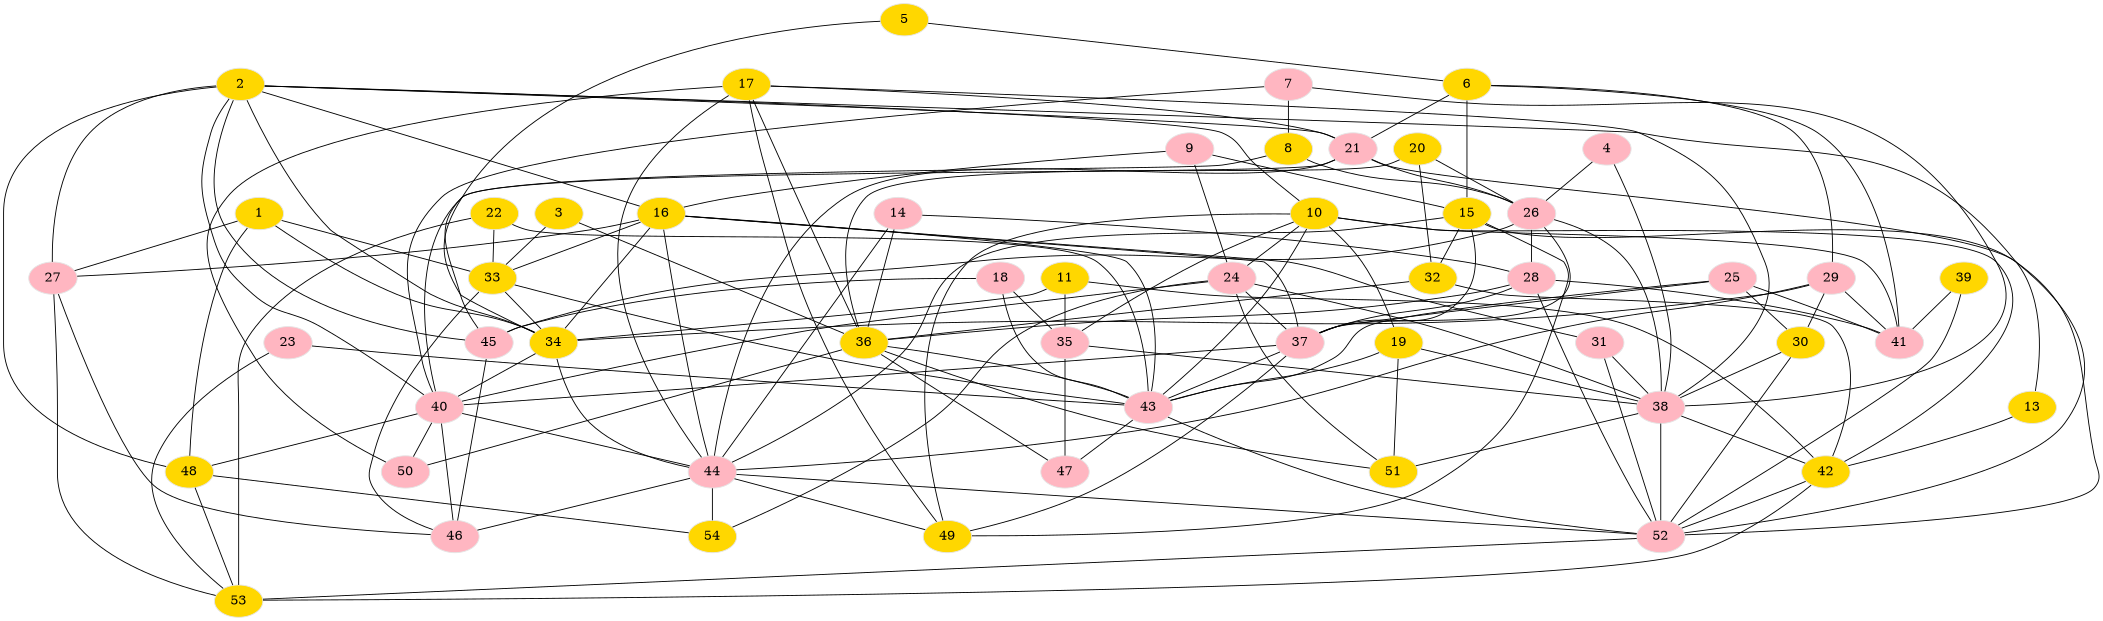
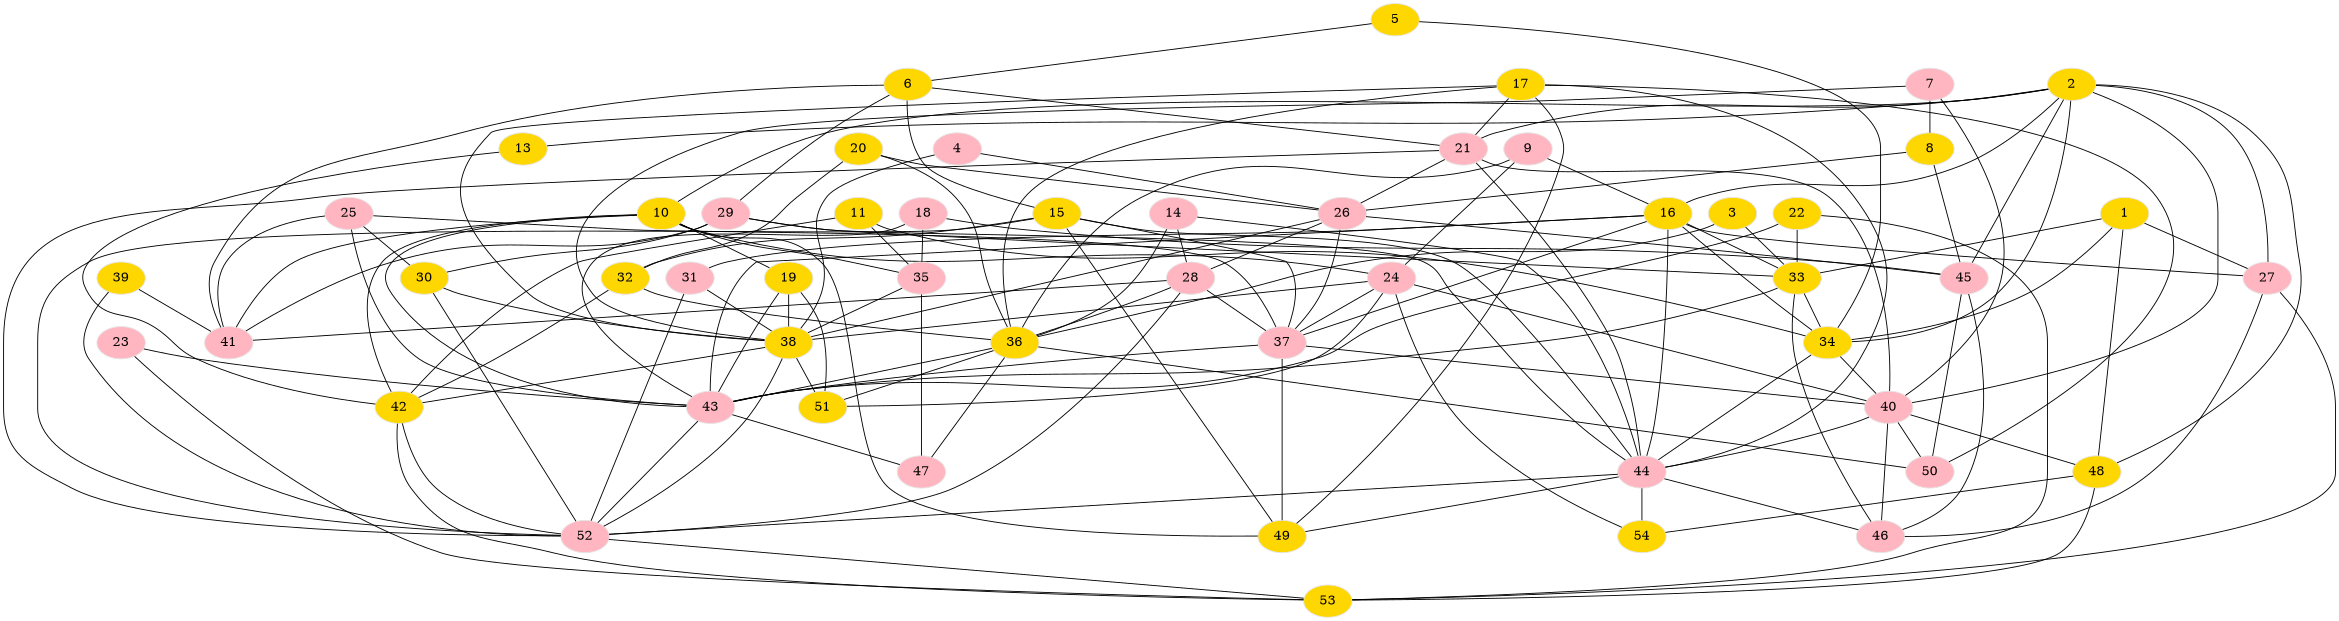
  graph {
    node [color=gray90 fillcolor=gold style=filled]
    edge [weight=1.0]
    27 [fillcolor=lightpink]
    1
    33
    34
    48
    53
    46 [fillcolor=lightpink]
    43 [fillcolor=lightpink]
    40 [fillcolor=lightpink]
    44 [fillcolor=lightpink]
    54
    2
    10
    13
    16
    21 [fillcolor=lightpink]
    45 [fillcolor=lightpink]
    41 [fillcolor=lightpink]
    24 [fillcolor=lightpink]
    19
    35 [fillcolor=lightpink]
    42
    49
    37 [fillcolor=lightpink]
    31 [fillcolor=lightpink]
    26 [fillcolor=lightpink]
    52 [fillcolor=lightpink]
    50 [fillcolor=lightpink]
    3
    36
    51
    47 [fillcolor=lightpink]
    4 [fillcolor=lightpink]
-   38 [fillcolor=lightpink]
+   38
    28 [fillcolor=lightpink]
    5
    6
    15
    29 [fillcolor=lightpink]
    32
    30
    7 [fillcolor=lightpink]
    8
    9 [fillcolor=lightpink]
    11
    14 [fillcolor=lightpink]
    17
    18 [fillcolor=lightpink]
    20
    22
    23 [fillcolor=lightpink]
    25 [fillcolor=lightpink]
    39
    27 -- 53
    27 -- 46
    1 -- 27
    1 -- 33
    1 -- 34
    1 -- 48
    33 -- 34
    33 -- 46
    33 -- 43
    34 -- 40
    34 -- 44
    48 -- 53
    48 -- 54
    43 -- 52
    43 -- 47
    40 -- 48
    40 -- 46 [weight=2.0]
    40 -- 44
    40 -- 50
    44 -- 46
    44 -- 54
    44 -- 49
    44 -- 52
    2 -- 27
    2 -- 34
    2 -- 48
    2 -- 40
    2 -- 10
    2 -- 13
    2 -- 16
    2 -- 21
    2 -- 45
    10 -- 43
    10 -- 41
    10 -- 24
    10 -- 19
    10 -- 35
    10 -- 42
    10 -- 49
    13 -- 42
    16 -- 27
    16 -- 33
    16 -- 34
    16 -- 43
    16 -- 44
    16 -- 37
    16 -- 31
    21 -- 40
    21 -- 44
    21 -- 26
    21 -- 52
    45 -- 46 [weight=2.0]
+   45 -- 50
    24 -- 40
    24 -- 54
    24 -- 37
    24 -- 51
    24 -- 38
    19 -- 43
    19 -- 51
    19 -- 38
    35 -- 47 [weight=2.0]
    35 -- 38
    42 -- 53 [weight=2.0]
    42 -- 52
    37 -- 43
    37 -- 40
    37 -- 49
    31 -- 52
    31 -- 38
    26 -- 45
    26 -- 37
    26 -- 38
    26 -- 28
    52 -- 53
    3 -- 33
    3 -- 36
    36 -- 43
    36 -- 50 [weight=2.0]
    36 -- 51
    36 -- 47
    4 -- 26
    4 -- 38
    38 -- 42 [weight=2.0]
    38 -- 52
    38 -- 51
    28 -- 41
    28 -- 37
    28 -- 52
    28 -- 36
    5 -- 34
    5 -- 6
    6 -- 21
    6 -- 41
    6 -- 15
    6 -- 29
    15 -- 44
    15 -- 49
    15 -- 37
    15 -- 52
    15 -- 32
-   29 -- 34
+   29 -- 33
    29 -- 44
    29 -- 41
    29 -- 30
    32 -- 42
    32 -- 36 [weight=2.0]
    30 -- 52
    30 -- 38
    7 -- 40
    7 -- 38
    7 -- 8
    8 -- 45
    8 -- 26 [weight=2.0]
    9 -- 16
    9 -- 24
-   9 -- 15
+   9 -- 36
    11 -- 34
    11 -- 35
    11 -- 42
    14 -- 44
    14 -- 36 [weight=2.0]
    14 -- 28
    17 -- 44
    17 -- 21
    17 -- 49
    17 -- 50
    17 -- 36
    17 -- 38
    18 -- 43
    18 -- 45
    18 -- 35
    20 -- 26
    20 -- 36
    20 -- 32
    22 -- 33
    22 -- 53 [weight=2.0]
    22 -- 43
    23 -- 53
    23 -- 43
    25 -- 43
    25 -- 41
    25 -- 37
    25 -- 30
    39 -- 41
    39 -- 52
  }
